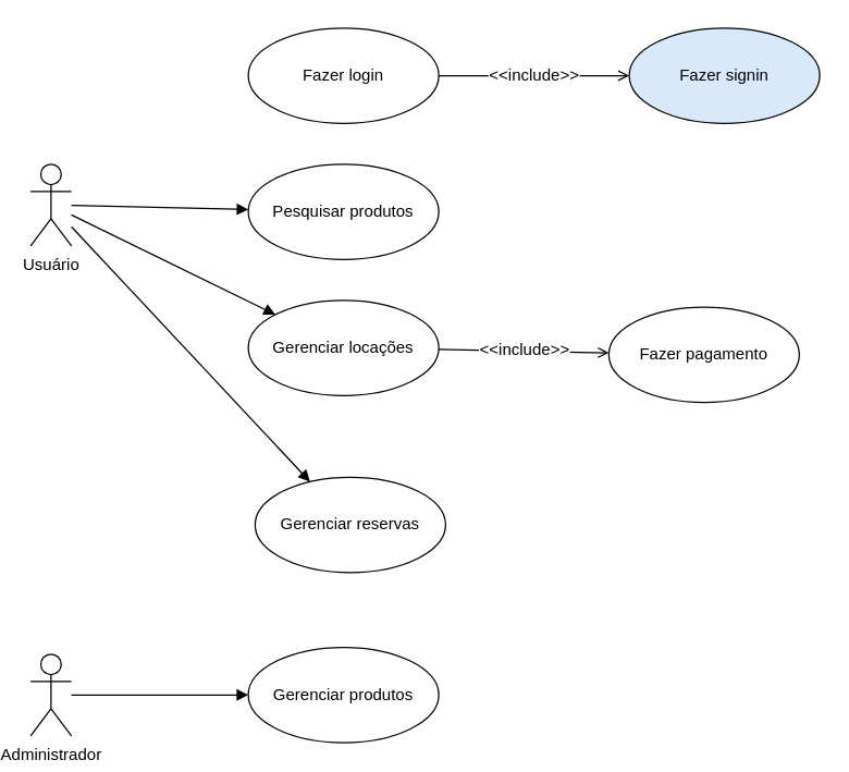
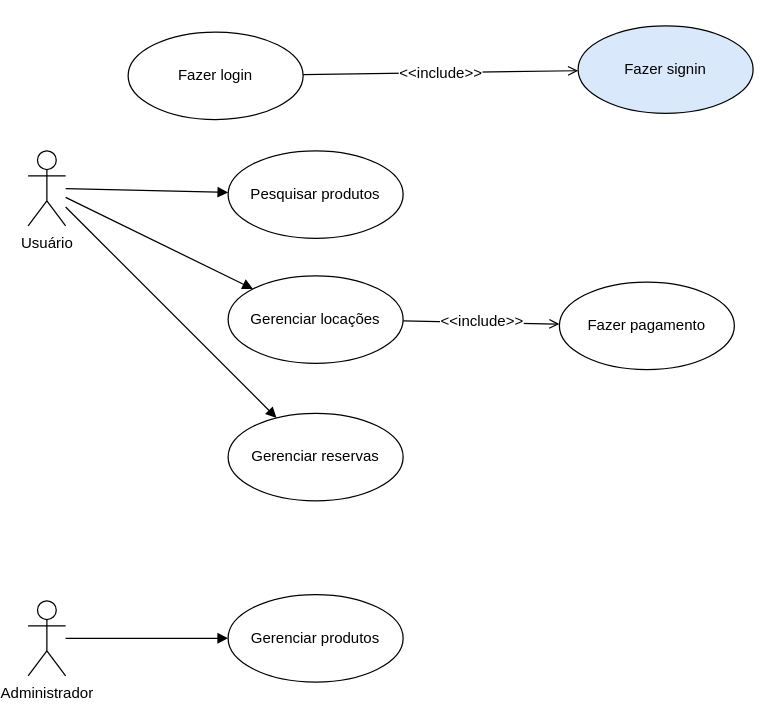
  <mxCell id="0" />
  <mxCell id="1" parent="0" />
  <mxCell id="2" style="edgeStyle=none;shape=connector;rounded=0;orthogonalLoop=1;jettySize=auto;html=1;labelBackgroundColor=default;strokeColor=default;fontFamily=Helvetica;fontSize=11;fontColor=default;endArrow=block;endFill=1;" edge="1" parent="1" source="5" target="10"><mxGeometry relative="1" as="geometry" /></mxCell>
  <mxCell id="3" style="edgeStyle=none;shape=connector;rounded=0;orthogonalLoop=1;jettySize=auto;html=1;labelBackgroundColor=default;strokeColor=default;fontFamily=Helvetica;fontSize=11;fontColor=default;endArrow=block;endFill=1;" edge="1" parent="1" source="5" target="11"><mxGeometry relative="1" as="geometry" /></mxCell>
  <mxCell id="4" style="edgeStyle=none;shape=connector;rounded=0;orthogonalLoop=1;jettySize=auto;html=1;labelBackgroundColor=default;strokeColor=default;fontFamily=Helvetica;fontSize=12;fontColor=default;endArrow=block;endFill=1;" edge="1" parent="1" source="5" target="12"><mxGeometry relative="1" as="geometry" /></mxCell>
  <mxCell id="5" value="Usuário" style="shape=umlActor;verticalLabelPosition=bottom;verticalAlign=top;html=1;outlineConnect=0;labelBackgroundColor=default;" vertex="1" parent="1"><mxGeometry x="20" y="120" width="30" height="60" as="geometry" /></mxCell>
  <mxCell id="6" style="edgeStyle=none;shape=connector;rounded=0;orthogonalLoop=1;jettySize=auto;html=1;labelBackgroundColor=default;strokeColor=default;fontFamily=Helvetica;fontSize=12;fontColor=default;endArrow=block;endFill=1;" edge="1" parent="1" source="7" target="13"><mxGeometry relative="1" as="geometry" /></mxCell>
  <mxCell id="7" value="Administrador" style="shape=umlActor;verticalLabelPosition=bottom;verticalAlign=top;html=1;outlineConnect=0;labelBackgroundColor=#FFFFFF;" vertex="1" parent="1"><mxGeometry x="20" y="480" width="30" height="60" as="geometry" /></mxCell>
  <mxCell id="8" value="&amp;lt;&amp;lt;include&amp;gt;&amp;gt;" style="edgeStyle=none;shape=connector;rounded=0;orthogonalLoop=1;jettySize=auto;html=1;labelBackgroundColor=default;strokeColor=default;fontFamily=Helvetica;fontSize=12;fontColor=default;endArrow=open;endFill=0;" edge="1" parent="1" source="9" target="14"><mxGeometry relative="1" as="geometry" /></mxCell>
- <mxCell id="9" value="Fazer login" style="ellipse;whiteSpace=wrap;html=1;" vertex="1" parent="1"><mxGeometry x="180" y="20" width="140" height="70" as="geometry" /></mxCell>
+ <mxCell id="9" value="Fazer login" style="ellipse;whiteSpace=wrap;html=1;" vertex="1" parent="1"><mxGeometry x="100" y="25" width="140" height="70" as="geometry" /></mxCell>
  <mxCell id="10" value="Pesquisar produtos" style="ellipse;whiteSpace=wrap;html=1;" vertex="1" parent="1"><mxGeometry x="180" y="120" width="140" height="70" as="geometry" /></mxCell>
  <mxCell id="11" value="Gerenciar locações" style="ellipse;whiteSpace=wrap;html=1;" vertex="1" parent="1"><mxGeometry x="180" y="220" width="140" height="70" as="geometry" /></mxCell>
- <mxCell id="12" value="Gerenciar reservas" style="ellipse;whiteSpace=wrap;html=1;" vertex="1" parent="1"><mxGeometry x="185" y="350" width="140" height="70" as="geometry" /></mxCell>
+ <mxCell id="12" value="Gerenciar reservas" style="ellipse;whiteSpace=wrap;html=1;" vertex="1" parent="1"><mxGeometry x="180" y="330" width="140" height="70" as="geometry" /></mxCell>
  <mxCell id="13" value="Gerenciar produtos" style="ellipse;whiteSpace=wrap;html=1;" vertex="1" parent="1"><mxGeometry x="180" y="475" width="140" height="70" as="geometry" /></mxCell>
  <mxCell id="14" value="Fazer signin" style="ellipse;whiteSpace=wrap;html=1;fillColor=#dae8fc;" vertex="1" parent="1"><mxGeometry x="460" y="20" width="140" height="70" as="geometry" /></mxCell>
  <mxCell id="15" value="Fazer pagamento" style="ellipse;whiteSpace=wrap;html=1;" vertex="1" parent="1"><mxGeometry x="445" y="225" width="140" height="70" as="geometry" /></mxCell>
  <mxCell id="16" value="&amp;lt;&amp;lt;include&amp;gt;&amp;gt;" style="edgeStyle=none;shape=connector;rounded=0;orthogonalLoop=1;jettySize=auto;html=1;labelBackgroundColor=default;strokeColor=default;fontFamily=Helvetica;fontSize=12;fontColor=default;endArrow=open;endFill=0;" edge="1" parent="1" source="11" target="15"><mxGeometry relative="1" as="geometry"><mxPoint x="330" y="65" as="sourcePoint" /><mxPoint x="470" y="65" as="targetPoint" /></mxGeometry></mxCell>
